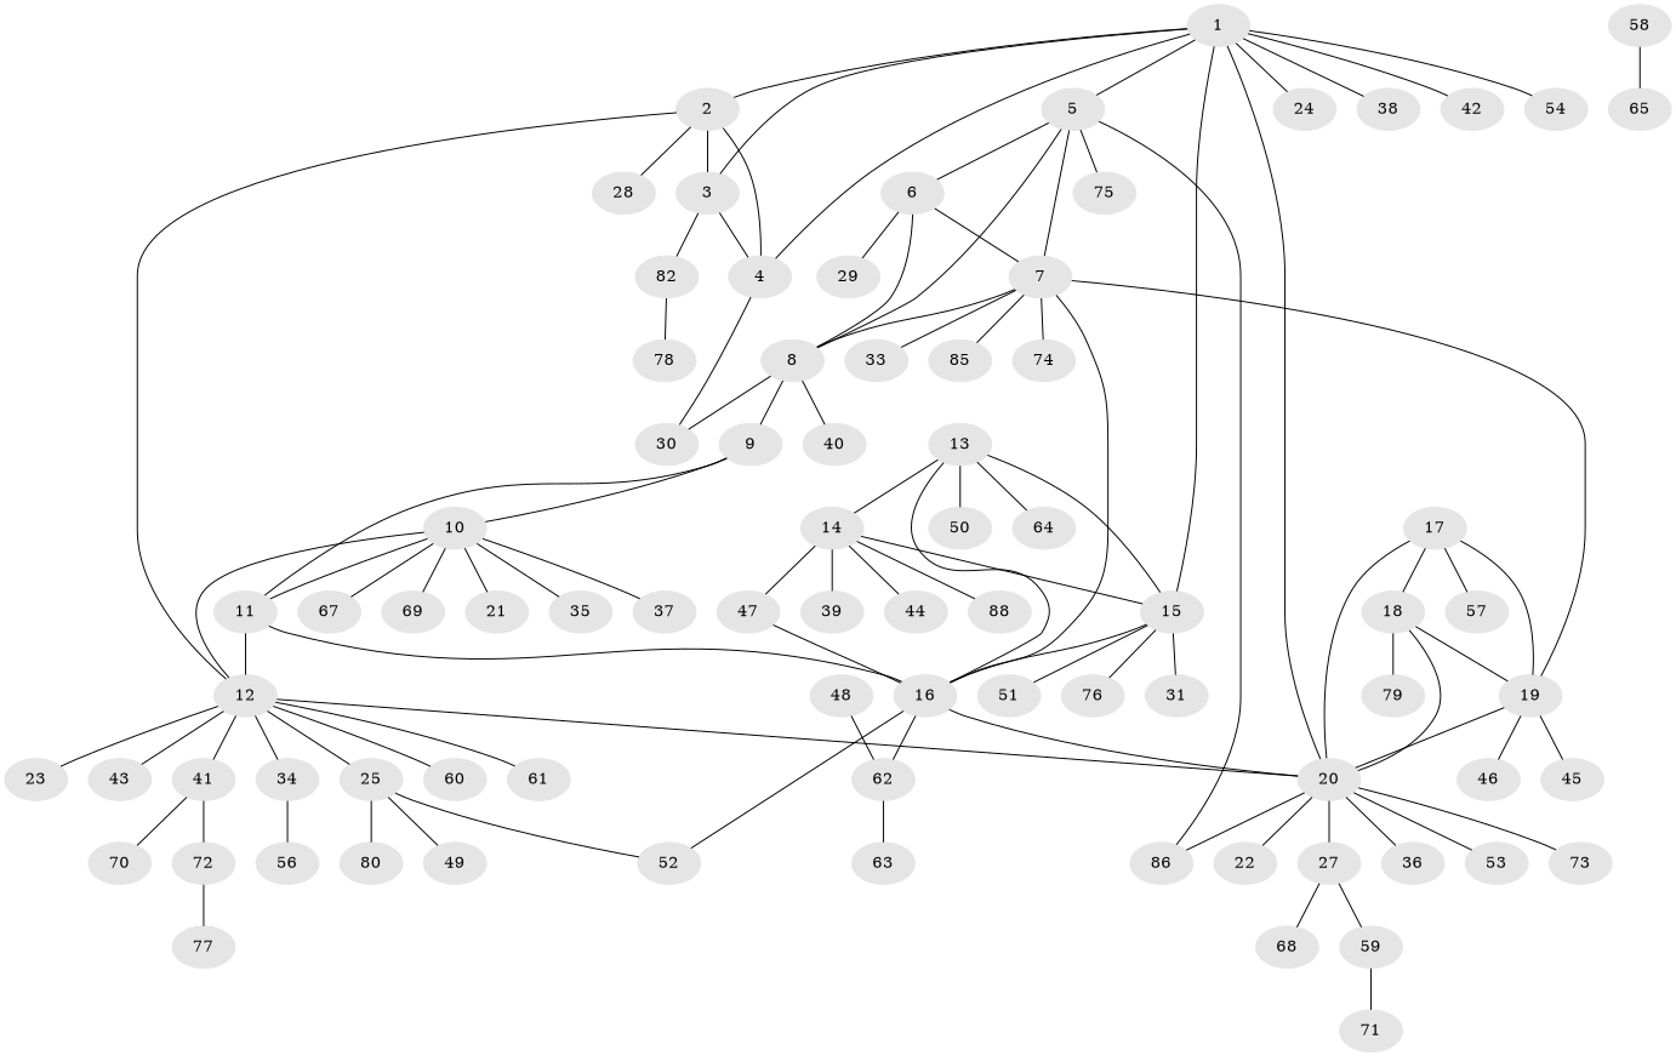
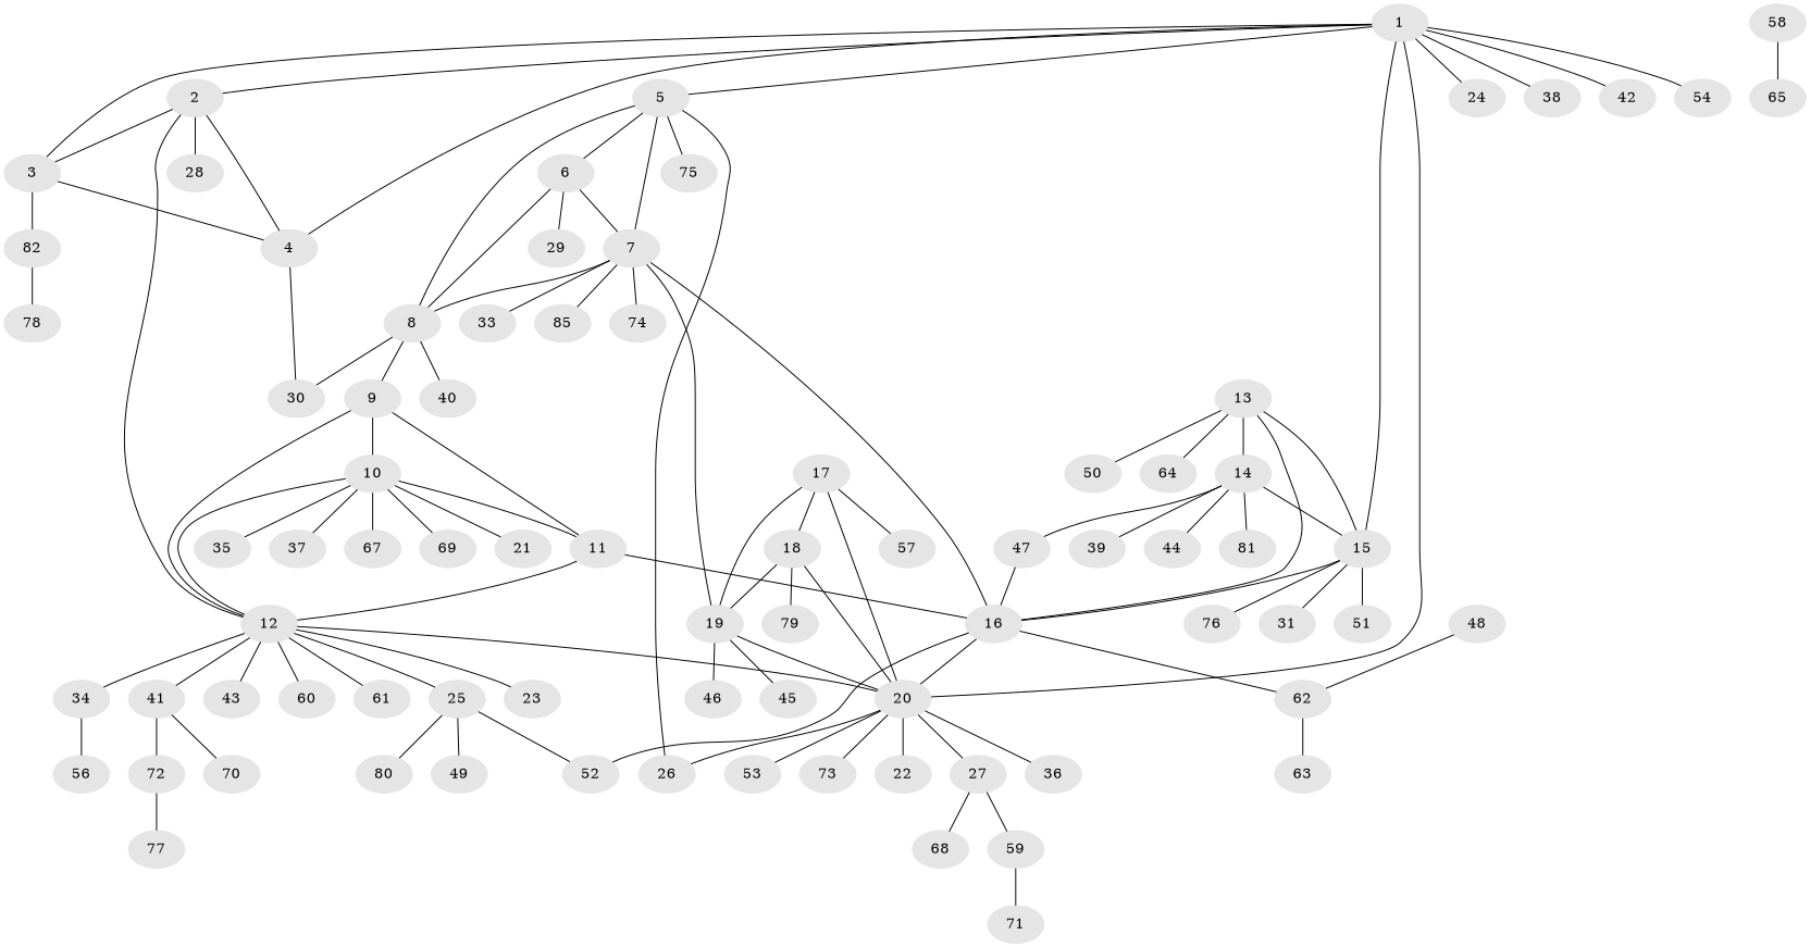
  graph {
    node [color=gray90 style=filled]
    1
    2
    3
    4
    5
    15
    20
    24
    38
    42
    54
    12
    28
    n14 [label=82]
    30
    6
    7
    8
-   26 [label=86]
+   26
    75
    16
    31
    51
    76
    22
    27
    36
    53
    73
    23
    25
    34
    41
    43
    60
    61
    78
    48
    62
    29
    19
    33
    n43 [label=85]
    74
    9
    40
    52
    45
    46
    10
    11
    58
    65
    21
    35
    37
    67
    69
    49
    80
    56
    70
    72
    13
    14
    50
    64
    39
    44
    47
-   81 [label=88]
+   81
    63
    17
    18
    57
    79
    59
    68
    71
    77
    1 -- 2
    1 -- 3
    1 -- 4
    1 -- 5
    1 -- 15
    1 -- 20
    1 -- 24
    1 -- 38
    1 -- 42
    1 -- 54
    2 -- 3
    2 -- 4
    2 -- 12
    2 -- 28
    3 -- 4
    3 -- n14
    4 -- 30
    5 -- 6
    5 -- 7
    5 -- 8
    5 -- 26
    5 -- 75
    15 -- 16
    15 -- 31
    15 -- 51
    15 -- 76
    20 -- 26
    20 -- 22
    20 -- 27
    20 -- 36
    20 -- 53
    20 -- 73
    12 -- 20
    12 -- 23
    12 -- 25
    12 -- 34
    12 -- 41
    12 -- 43
    12 -- 60
    12 -- 61
    n14 -- 78
    6 -- 7
    6 -- 8
    6 -- 29
    7 -- 8
    7 -- 16
    7 -- 19
    7 -- 33
    7 -- n43
    7 -- 74
    8 -- 30
    8 -- 9
    8 -- 40
    16 -- 20
    16 -- 62
    16 -- 52
    27 -- 59
    27 -- 68
    25 -- 52
    25 -- 49
    25 -- 80
    34 -- 56
    41 -- 70
    41 -- 72
    48 -- 62
    62 -- 63
    19 -- 20
    19 -- 45
    19 -- 46
+   9 -- 12
    9 -- 10
    9 -- 11
    10 -- 12
    10 -- 11
    10 -- 21
    10 -- 35
    10 -- 37
    10 -- 67
    10 -- 69
    11 -- 12
    11 -- 16
    58 -- 65
    72 -- 77
    13 -- 15
    13 -- 16
    13 -- 14
    13 -- 50
    13 -- 64
    14 -- 15
    14 -- 39
    14 -- 44
    14 -- 47
    14 -- 81
    47 -- 16
    17 -- 20
    17 -- 19
    17 -- 18
    17 -- 57
    18 -- 20
    18 -- 19
    18 -- 79
    59 -- 71
  }
